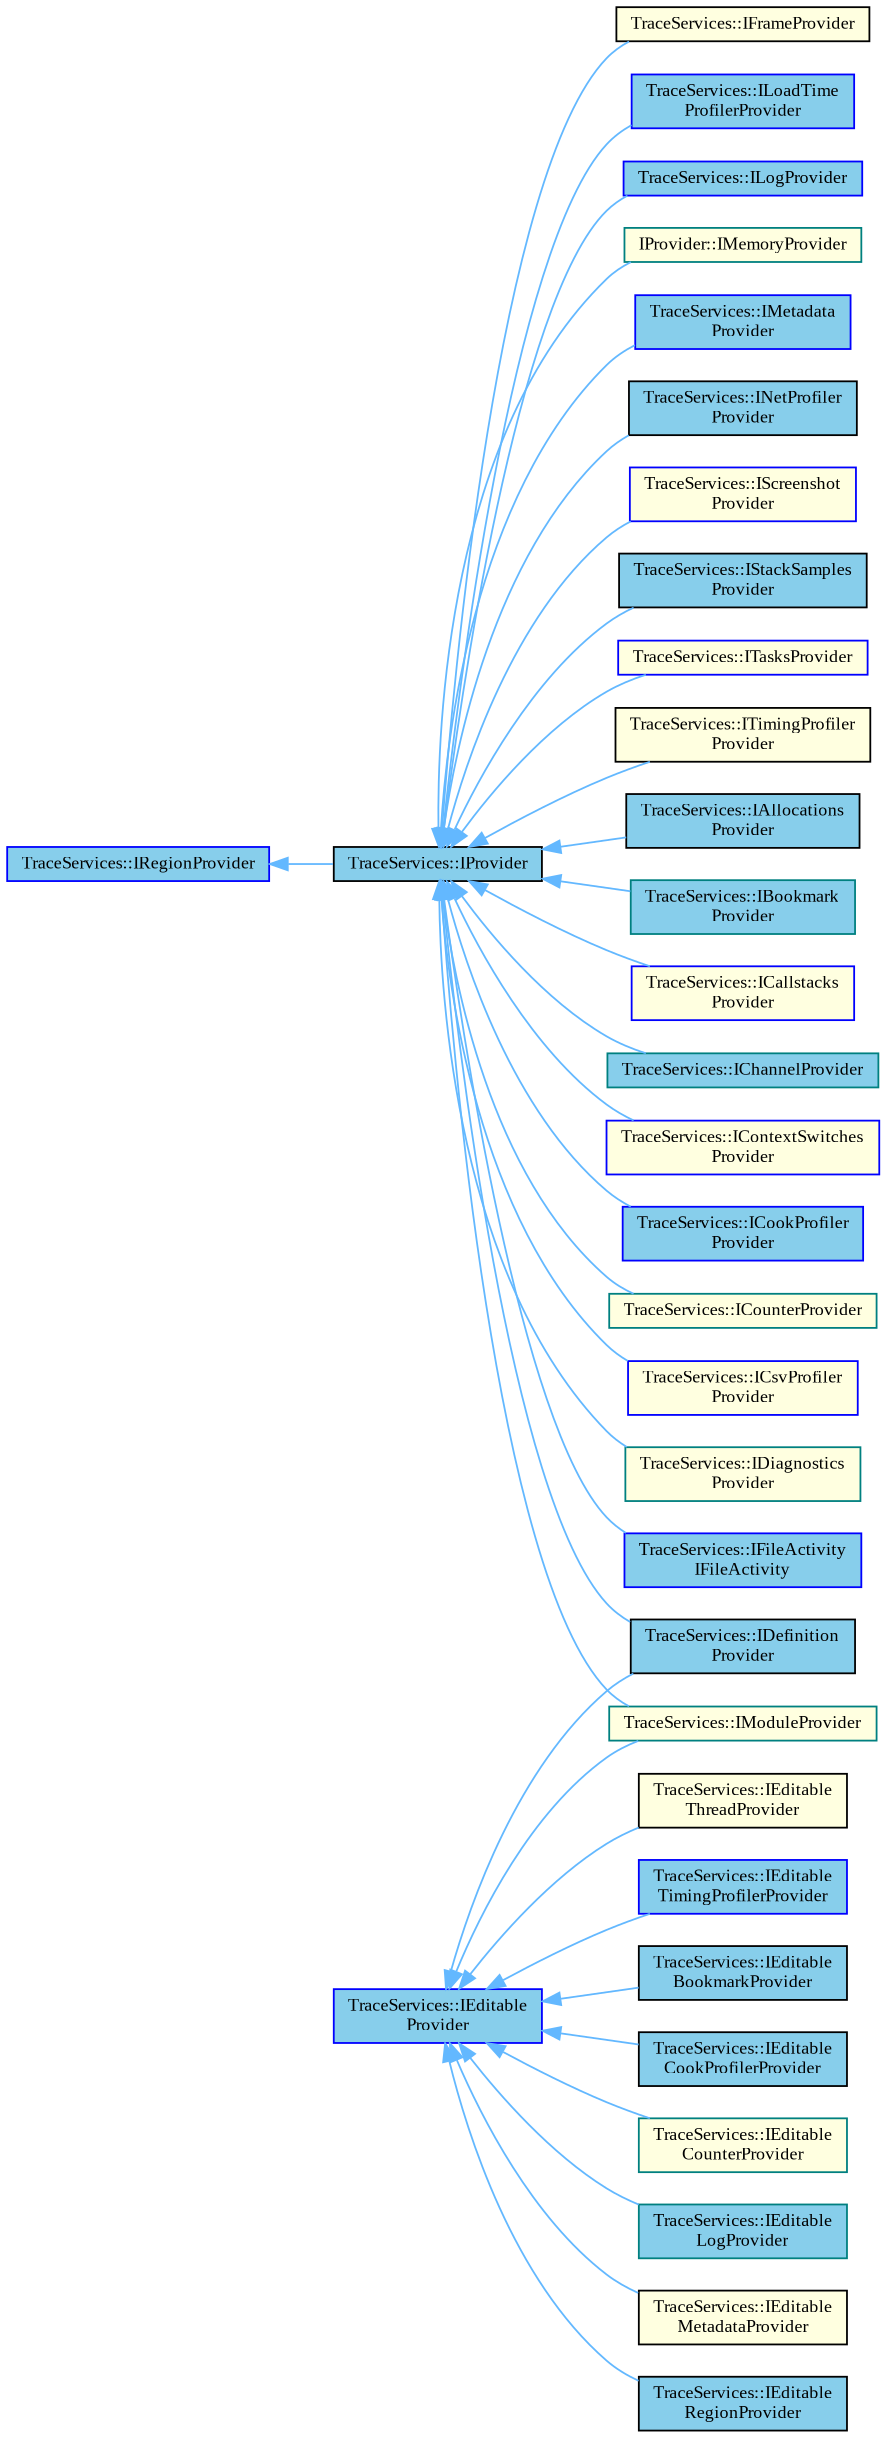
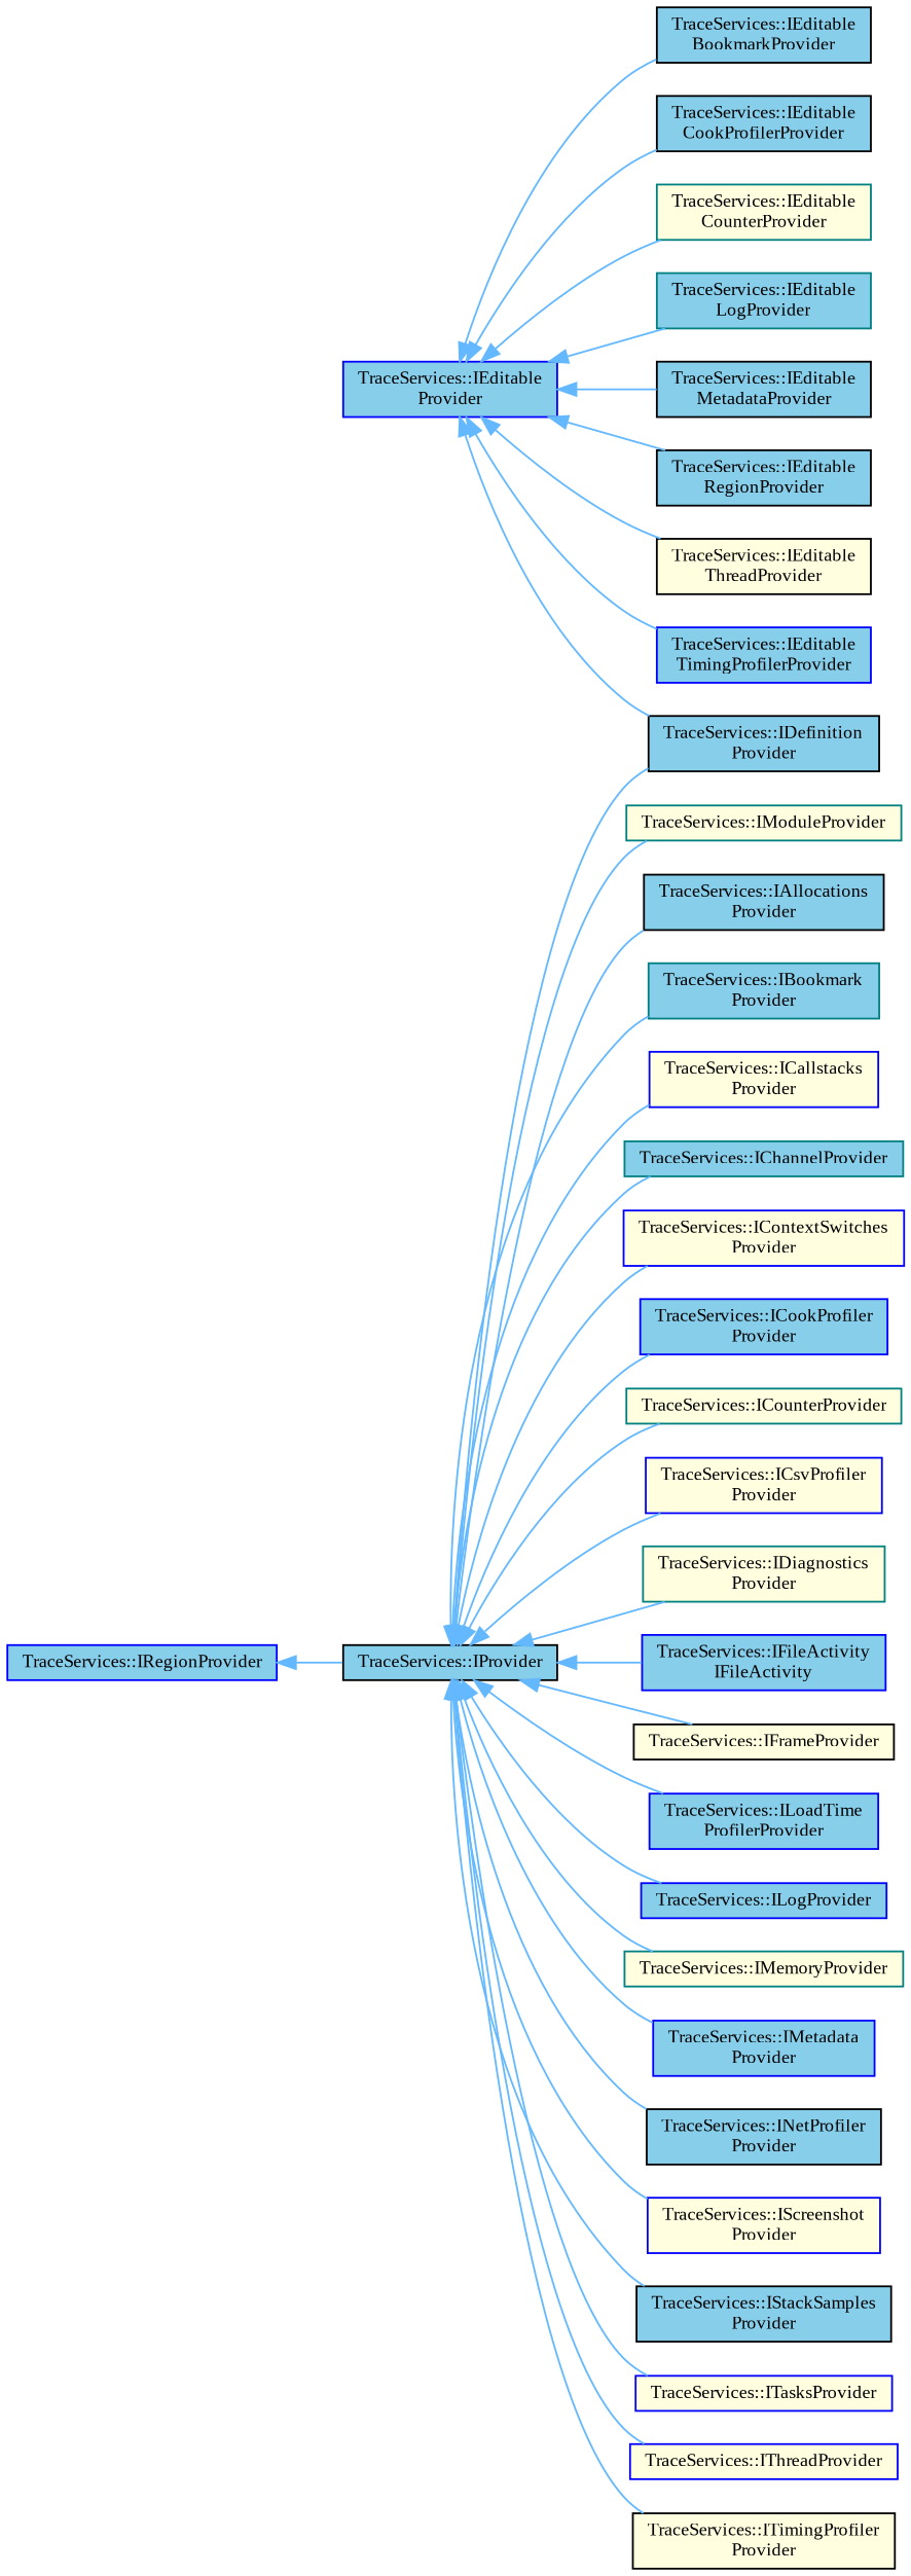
  digraph {
    fontname="Liberation Serif"
    rankdir=LR
    node [color=blue fillcolor=skyblue fontname="Liberation Serif" fontsize=10 shape=box style=filled]
    edge [color=steelblue1 dir=back fontname="Liberation Serif" fontsize=10 labelfontname=Helvetica labelfontsize=10 style=solid]
    n1 [height=0.2 label="TraceServices::IEditable\lProvider" width=0.4]
    n2 [color=black height=0.2 label="TraceServices::IDefinition\lProvider" width=0.4]
    n3 [color=black height=0.2 label="TraceServices::IEditable\lBookmarkProvider" width=0.4]
    n4 [color=black height=0.2 label="TraceServices::IEditable\lCookProfilerProvider" width=0.4]
    n5 [color=teal fillcolor=lightyellow height=0.2 label="TraceServices::IEditable\lCounterProvider" width=0.4]
    n6 [color=teal height=0.2 label="TraceServices::IEditable\lLogProvider" width=0.4]
-   n7 [color=black fillcolor=lightyellow height=0.2 label="TraceServices::IEditable\lMetadataProvider" width=0.4]
+   n7 [color=black height=0.2 label="TraceServices::IEditable\lMetadataProvider" width=0.4]
    n8 [color=black height=0.2 label="TraceServices::IEditable\lRegionProvider" width=0.4]
    n9 [color=black fillcolor=lightyellow height=0.2 label="TraceServices::IEditable\lThreadProvider" width=0.4]
    n10 [height=0.2 label="TraceServices::IEditable\lTimingProfilerProvider" width=0.4]
    n11 [color=teal fillcolor=lightyellow height=0.2 label="TraceServices::IModuleProvider" width=0.4]
    n12 [color=black height=0.2 label="TraceServices::IProvider" width=0.4]
    n13 [color=black height=0.2 label="TraceServices::IAllocations\lProvider" width=0.4]
    n14 [color=teal height=0.2 label="TraceServices::IBookmark\lProvider" width=0.4]
    n15 [fillcolor=lightyellow height=0.2 label="TraceServices::ICallstacks\lProvider" width=0.4]
    n16 [color=teal height=0.2 label="TraceServices::IChannelProvider" width=0.4]
    n17 [fillcolor=lightyellow height=0.2 label="TraceServices::IContextSwitches\lProvider" width=0.4]
    n18 [height=0.2 label="TraceServices::ICookProfiler\lProvider" width=0.4]
    n19 [color=teal fillcolor=lightyellow height=0.2 label="TraceServices::ICounterProvider" width=0.4]
    n20 [fillcolor=lightyellow height=0.2 label="TraceServices::ICsvProfiler\lProvider" width=0.4]
    n21 [color=teal fillcolor=lightyellow height=0.2 label="TraceServices::IDiagnostics\lProvider" width=0.4]
    n22 [height=0.2 label="TraceServices::IFileActivity\lIFileActivity" width=0.4]
    n23 [color=black fillcolor=lightyellow height=0.2 label="TraceServices::IFrameProvider" width=0.4]
    n24 [height=0.2 label="TraceServices::ILoadTime\lProfilerProvider" width=0.4]
    n25 [height=0.2 label="TraceServices::ILogProvider" width=0.4]
-   n26 [color=teal fillcolor=lightyellow height=0.2 label="IProvider::IMemoryProvider" width=0.4]
+   n26 [color=teal fillcolor=lightyellow height=0.2 label="TraceServices::IMemoryProvider" width=0.4]
    n27 [height=0.2 label="TraceServices::IMetadata\lProvider" width=0.4]
    n28 [color=black height=0.2 label="TraceServices::INetProfiler\lProvider" width=0.4]
    n29 [fillcolor=lightyellow height=0.2 label="TraceServices::IScreenshot\lProvider" width=0.4]
    n30 [color=black height=0.2 label="TraceServices::IStackSamples\lProvider" width=0.4]
    n31 [fillcolor=lightyellow height=0.2 label="TraceServices::ITasksProvider" width=0.4]
+   n32 [fillcolor=lightyellow height=0.2 label="TraceServices::IThreadProvider" width=0.4]
    n33 [color=black fillcolor=lightyellow height=0.2 label="TraceServices::ITimingProfiler\lProvider" width=0.4]
    n34 [height=0.2 label="TraceServices::IRegionProvider" width=0.4]
    n1 -> n2
    n1 -> n3
    n1 -> n4
    n1 -> n5
    n1 -> n6
    n1 -> n7
    n1 -> n8
    n1 -> n9
    n1 -> n10
-   n1 -> n11
    n12 -> n2
    n12 -> n11
    n12 -> n13
    n12 -> n14
    n12 -> n15
    n12 -> n16
    n12 -> n17
    n12 -> n18
    n12 -> n19
    n12 -> n20
    n12 -> n21
    n12 -> n22
    n12 -> n23
    n12 -> n24
    n12 -> n25
    n12 -> n26
    n12 -> n27
    n12 -> n28
    n12 -> n29
    n12 -> n30
    n12 -> n31
+   n12 -> n32
    n12 -> n33
    n34 -> n12
  }
